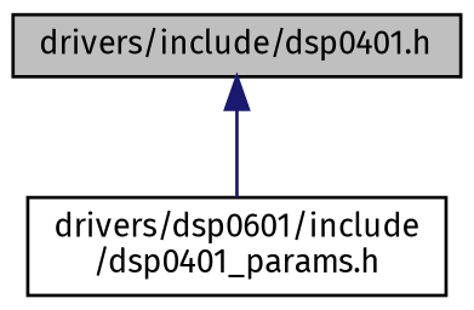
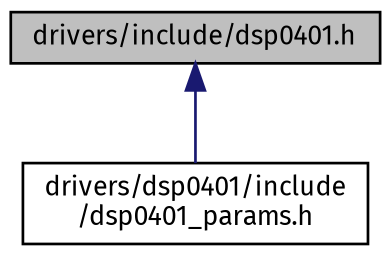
  digraph {
    fontname="Fira Sans"
    node [color=black fontname="Fira Sans" fontsize=10 shape=record style=filled]
    n1 [fillcolor=grey75 fontcolor=black height=0.2 label="drivers/include/dsp0401.h" width=0.4]
-   n2 [fillcolor=white height=0.2 label="drivers/dsp0601/include\l/dsp0401_params.h" width=0.4]
+   n2 [fillcolor=white height=0.2 label="drivers/dsp0401/include\l/dsp0401_params.h" width=0.4]
    n1 -> n2 [color=midnightblue dir=back fontname="Fira Sans" fontsize=10 labelfontname=Helvetica labelfontsize=10 style=solid]
  }
